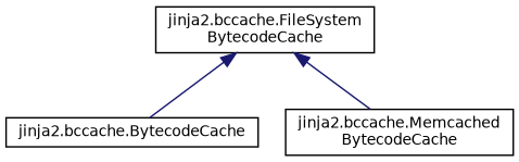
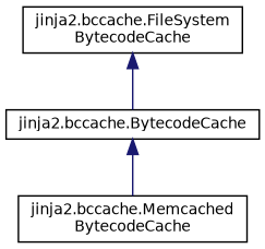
  digraph {
    rankdir=TB
    node [color=black fillcolor=white fontname=Helvetica fontsize=10 shape=record style=filled]
    edge [color=midnightblue dir=back fontname=Helvetica fontsize=10 labelfontname=Helvetica labelfontsize=10 style=solid]
    n1 [height=0.2 label="jinja2.bccache.BytecodeCache" width=0.4]
    n2 [height=0.2 label="jinja2.bccache.Memcached\lBytecodeCache" width=0.4]
    n3 [height=0.2 label="jinja2.bccache.FileSystem\lBytecodeCache" width=0.4]
-   n3 -> n2
+   n1 -> n2
    n3 -> n1
  }
